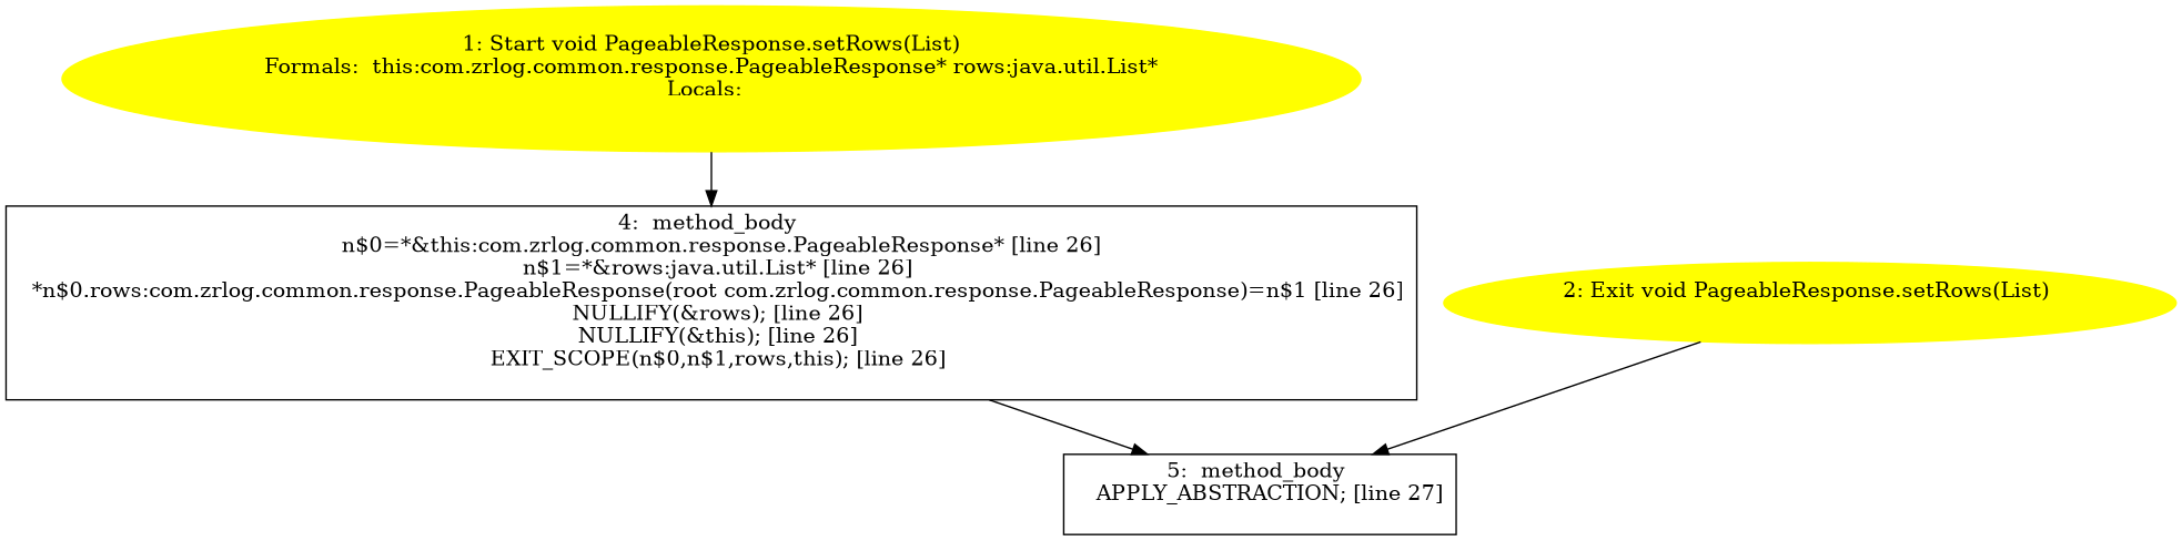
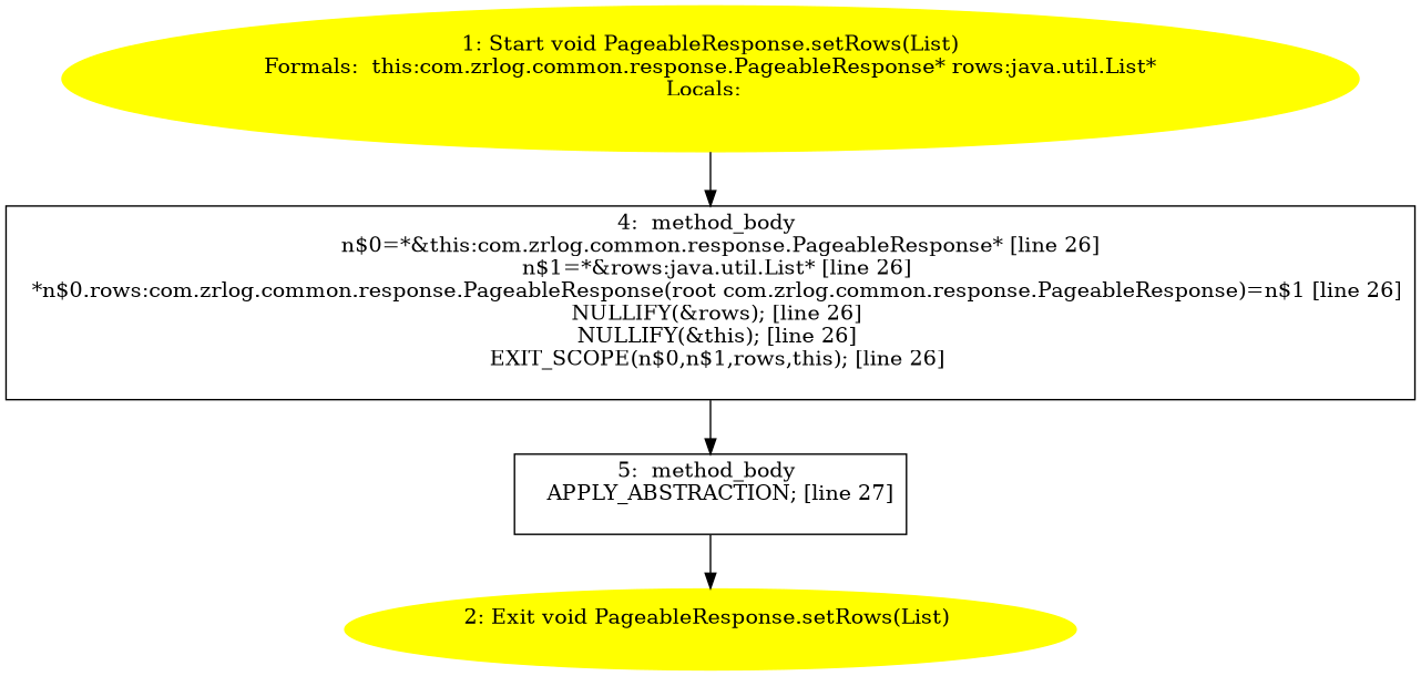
  digraph {
    n1 [color=yellow label="1: Start void PageableResponse.setRows(List)\nFormals:  this:com.zrlog.common.response.PageableResponse* rows:java.util.List*\nLocals:  \n  " style=filled]
    n2 [label="4:  method_body \n   n$0=*&this:com.zrlog.common.response.PageableResponse* [line 26]\n  n$1=*&rows:java.util.List* [line 26]\n  *n$0.rows:com.zrlog.common.response.PageableResponse(root com.zrlog.common.response.PageableResponse)=n$1 [line 26]\n  NULLIFY(&rows); [line 26]\n  NULLIFY(&this); [line 26]\n  EXIT_SCOPE(n$0,n$1,rows,this); [line 26]\n " shape=box]
    n3 [label="5:  method_body \n   APPLY_ABSTRACTION; [line 27]\n " shape=box]
    n4 [color=yellow label="2: Exit void PageableResponse.setRows(List) \n  " style=filled]
    n1 -> n2
    n2 -> n3
-   n4 -> n3
+   n3 -> n4
  }
